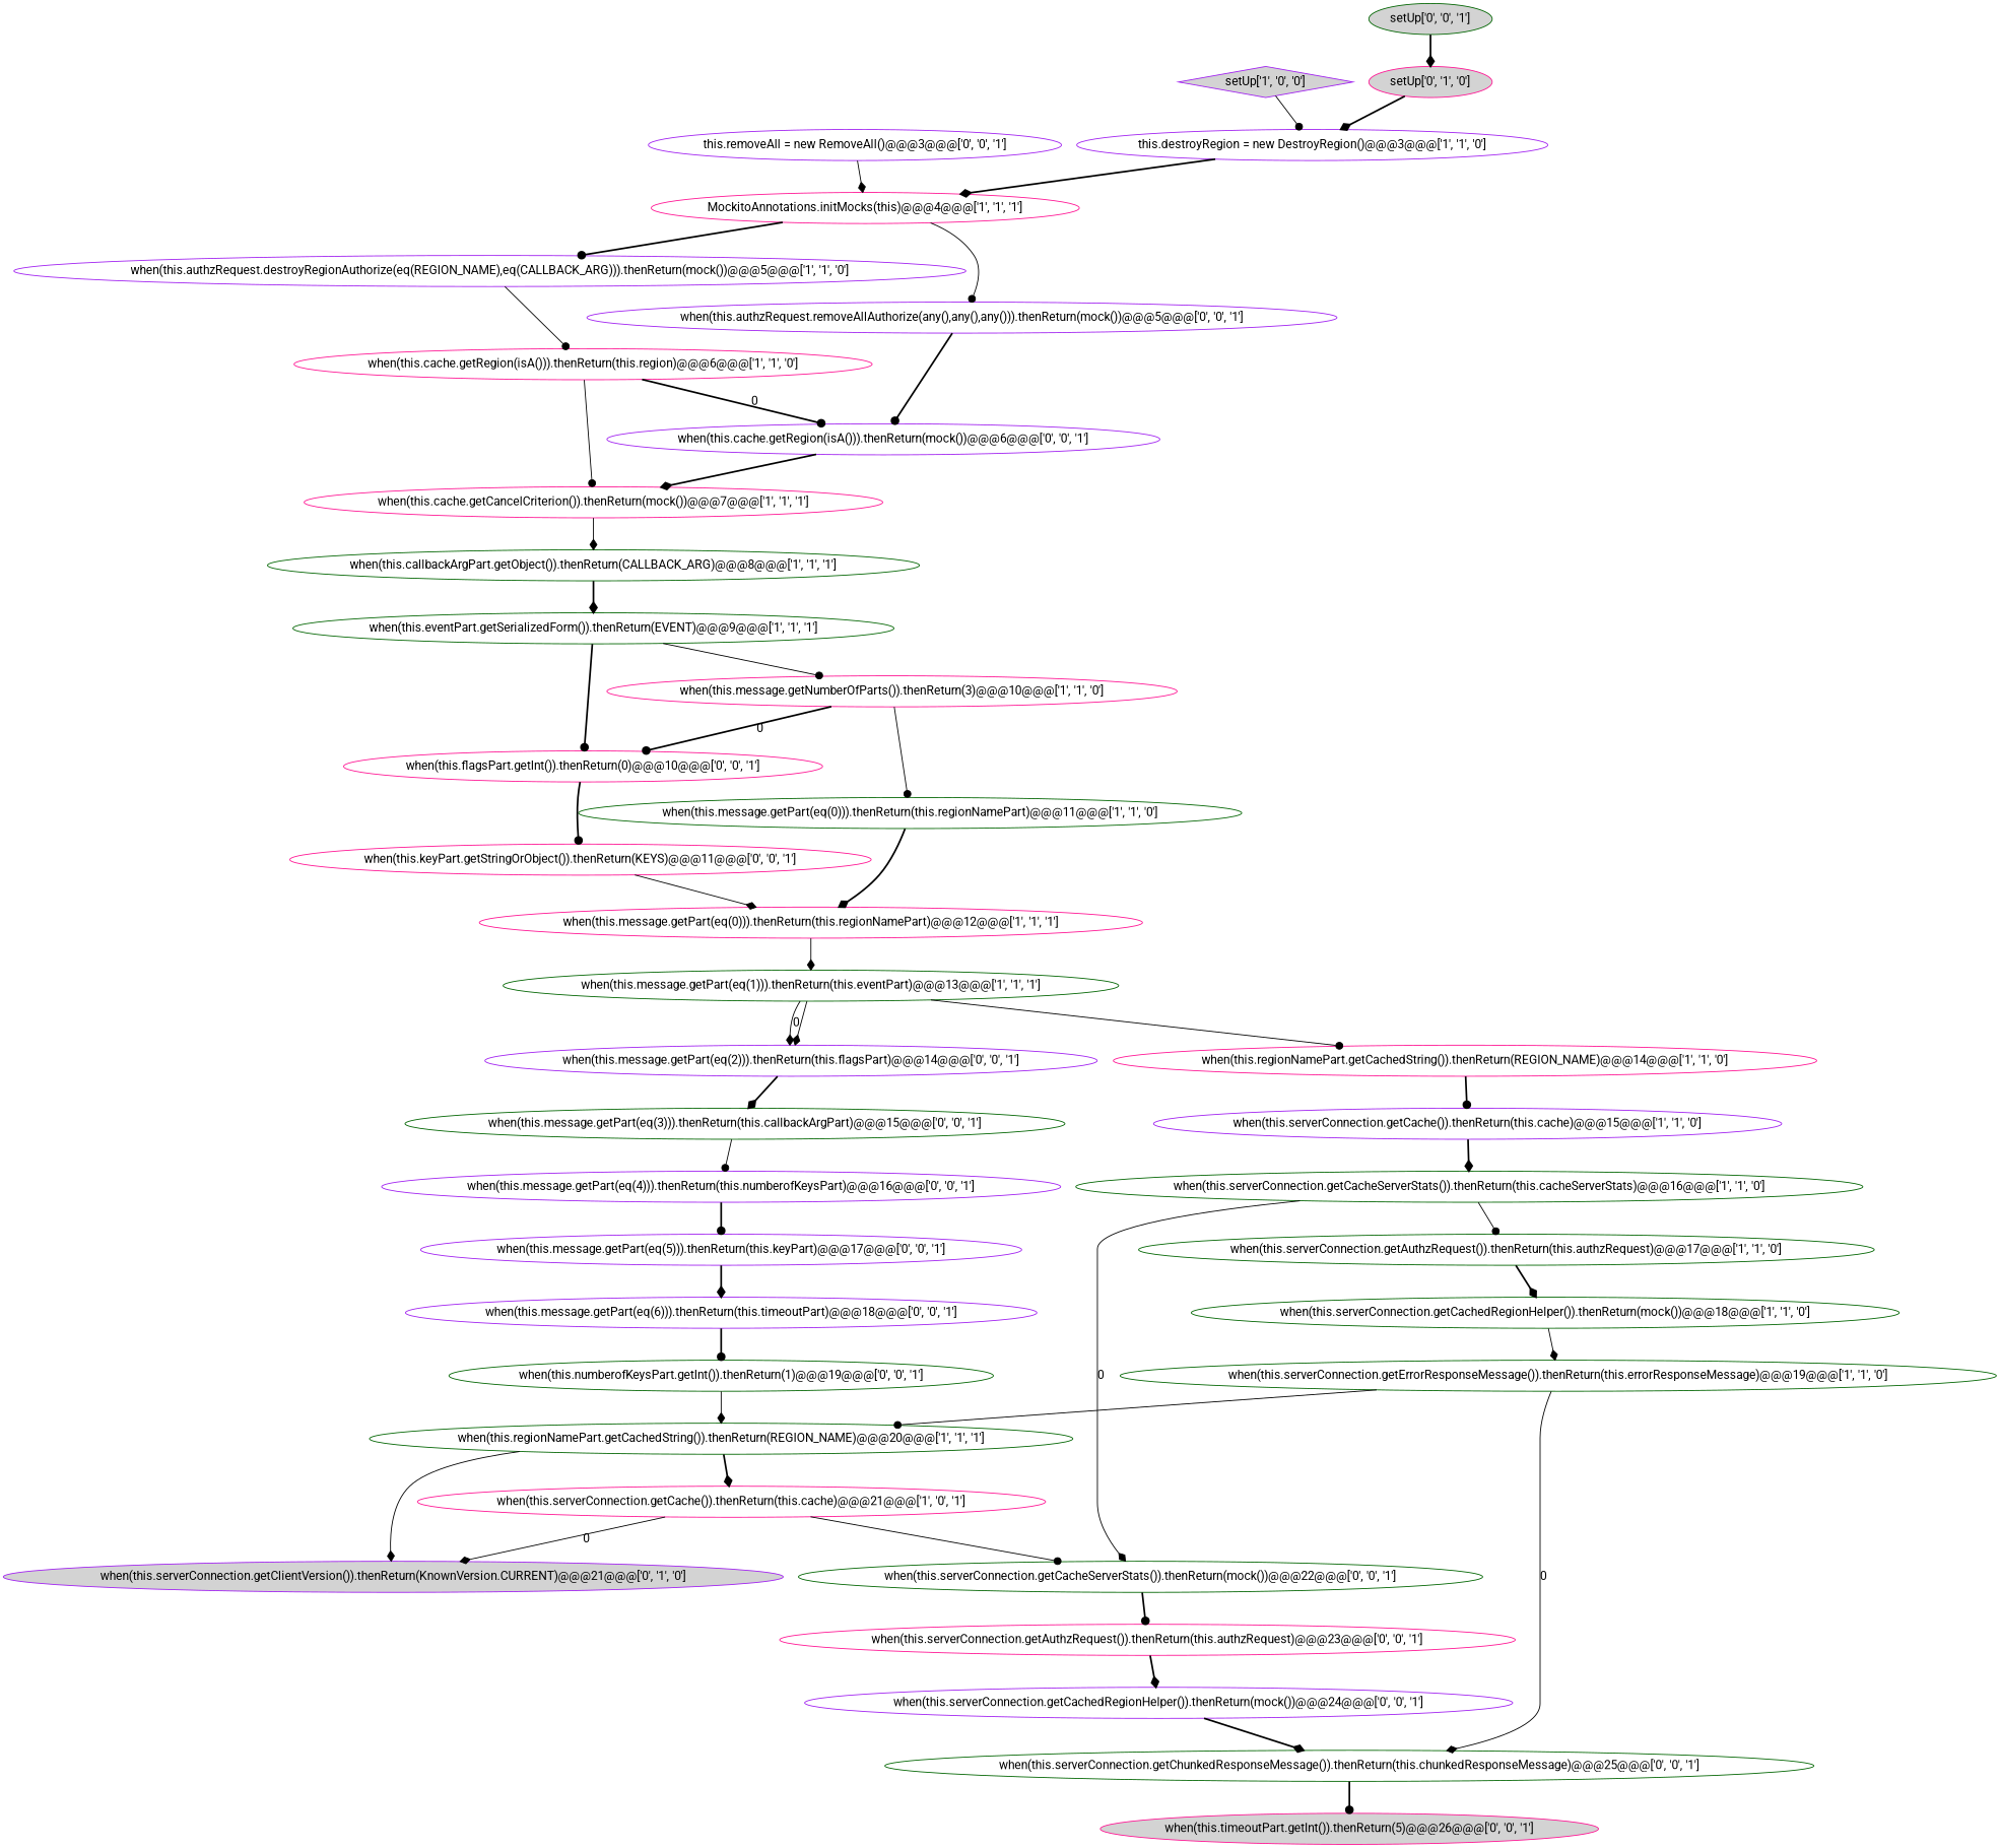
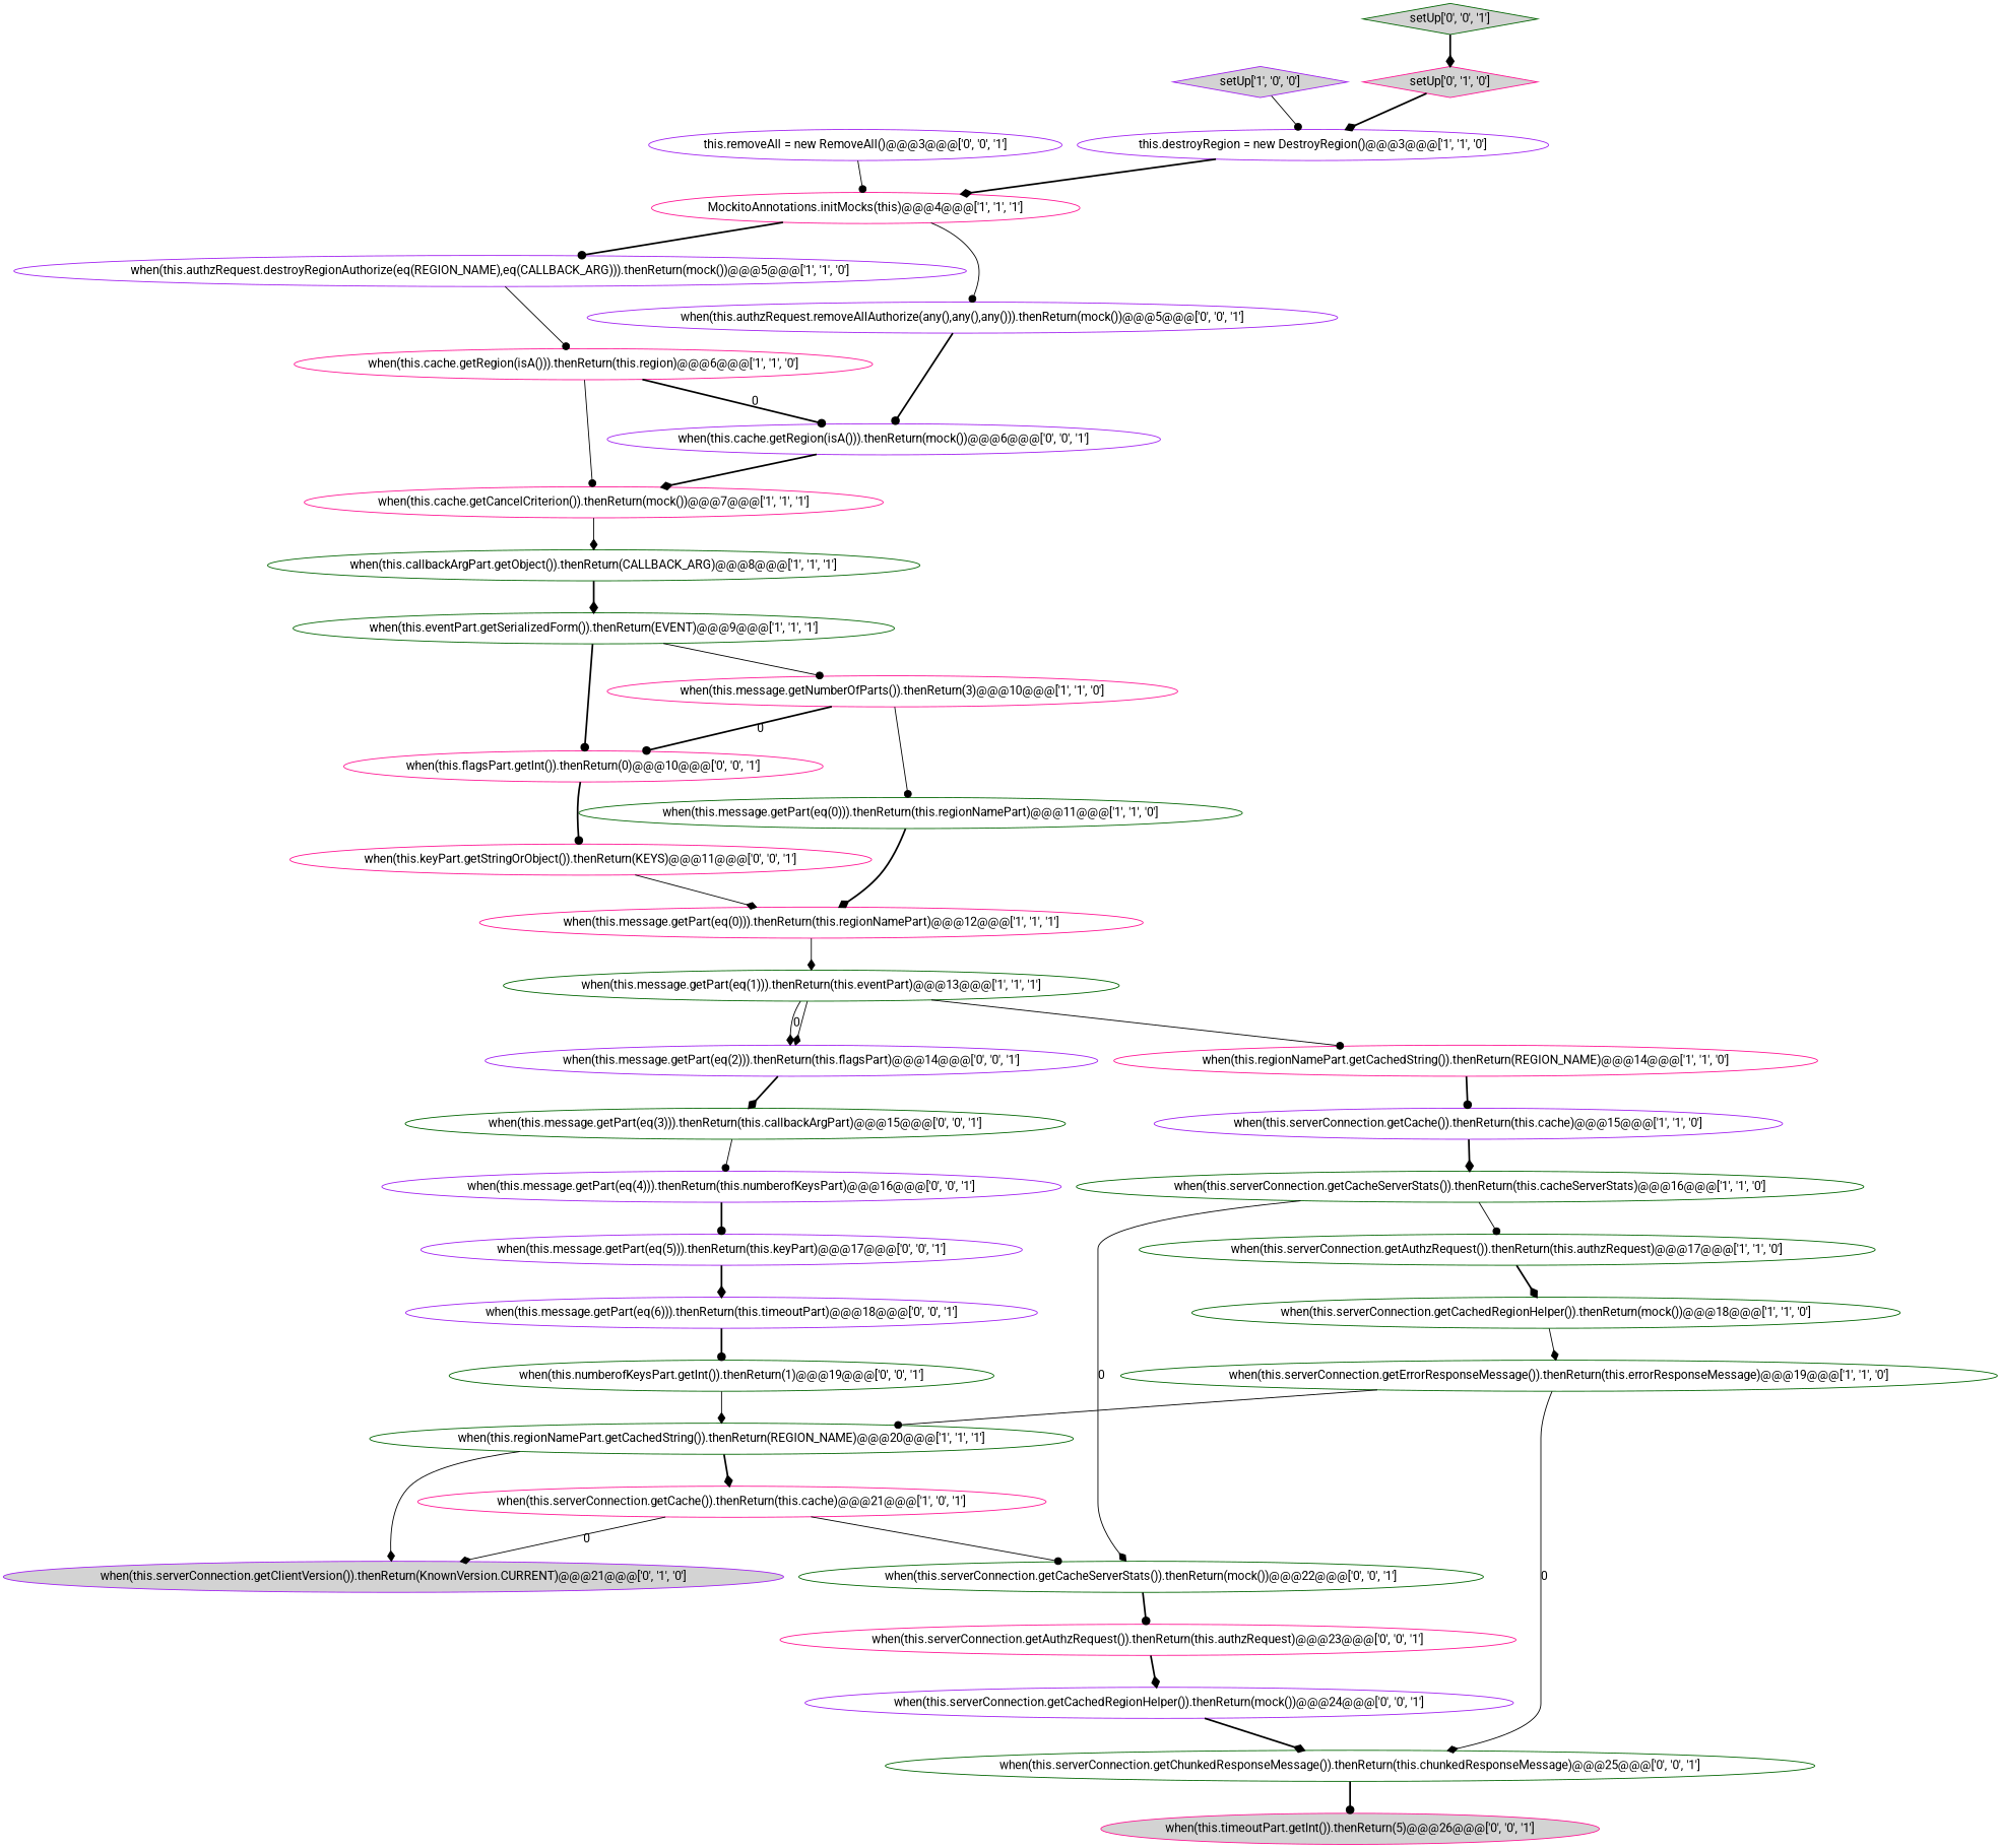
  digraph {
    fontname=Roboto
    node [color=darkgreen fillcolor=white fontname=Roboto shape=ellipse style=filled]
    edge [arrowhead=diamond fontname=Roboto style=bold]
    n1 [label="when(this.numberofKeysPart.getInt()).thenReturn(1)@@@19@@@['0', '0', '1']"]
    n2 [label="when(this.regionNamePart.getCachedString()).thenReturn(REGION_NAME)@@@20@@@['1', '1', '1']"]
    n3 [color=purple fillcolor=lightgray label="when(this.serverConnection.getClientVersion()).thenReturn(KnownVersion.CURRENT)@@@21@@@['0', '1', '0']"]
    n4 [color=deeppink label="when(this.serverConnection.getCache()).thenReturn(this.cache)@@@21@@@['1', '0', '1']"]
    n5 [color=deeppink label="MockitoAnnotations.initMocks(this)@@@4@@@['1', '1', '1']"]
    n6 [color=purple label="when(this.authzRequest.destroyRegionAuthorize(eq(REGION_NAME),eq(CALLBACK_ARG))).thenReturn(mock())@@@5@@@['1', '1', '0']"]
    n7 [color=purple label="when(this.authzRequest.removeAllAuthorize(any(),any(),any())).thenReturn(mock())@@@5@@@['0', '0', '1']"]
    n8 [color=deeppink label="when(this.cache.getRegion(isA())).thenReturn(this.region)@@@6@@@['1', '1', '0']"]
    n9 [color=purple label="when(this.cache.getRegion(isA())).thenReturn(mock())@@@6@@@['0', '0', '1']"]
    n10 [color=purple label="when(this.message.getPart(eq(2))).thenReturn(this.flagsPart)@@@14@@@['0', '0', '1']"]
    n11 [label="when(this.message.getPart(eq(3))).thenReturn(this.callbackArgPart)@@@15@@@['0', '0', '1']"]
    n12 [color=purple label="when(this.message.getPart(eq(4))).thenReturn(this.numberofKeysPart)@@@16@@@['0', '0', '1']"]
    n13 [color=purple label="this.removeAll = new RemoveAll()@@@3@@@['0', '0', '1']"]
    n14 [color=purple label="when(this.serverConnection.getCachedRegionHelper()).thenReturn(mock())@@@24@@@['0', '0', '1']"]
    n15 [label="when(this.serverConnection.getChunkedResponseMessage()).thenReturn(this.chunkedResponseMessage)@@@25@@@['0', '0', '1']"]
    n16 [color=deeppink fillcolor=lightgray label="when(this.timeoutPart.getInt()).thenReturn(5)@@@26@@@['0', '0', '1']"]
    n17 [label="when(this.serverConnection.getCacheServerStats()).thenReturn(mock())@@@22@@@['0', '0', '1']"]
    n18 [color=purple fillcolor=lightgray label="setUp['1', '0', '0']" shape=diamond]
    n19 [color=purple label="this.destroyRegion = new DestroyRegion()@@@3@@@['1', '1', '0']"]
-   n20 [fillcolor=lightgray label="setUp['0', '0', '1']"]
-   n21 [color=deeppink fillcolor=lightgray label="setUp['0', '1', '0']"]
+   n20 [fillcolor=lightgray label="setUp['0', '0', '1']" shape=diamond]
+   n21 [color=deeppink fillcolor=lightgray label="setUp['0', '1', '0']" shape=diamond]
    n22 [color=purple label="when(this.message.getPart(eq(6))).thenReturn(this.timeoutPart)@@@18@@@['0', '0', '1']"]
    n23 [color=deeppink label="when(this.keyPart.getStringOrObject()).thenReturn(KEYS)@@@11@@@['0', '0', '1']"]
    n24 [color=deeppink label="when(this.message.getPart(eq(0))).thenReturn(this.regionNamePart)@@@12@@@['1', '1', '1']"]
    n25 [label="when(this.message.getPart(eq(1))).thenReturn(this.eventPart)@@@13@@@['1', '1', '1']"]
    n26 [color=deeppink label="when(this.cache.getCancelCriterion()).thenReturn(mock())@@@7@@@['1', '1', '1']"]
    n27 [label="when(this.callbackArgPart.getObject()).thenReturn(CALLBACK_ARG)@@@8@@@['1', '1', '1']"]
    n28 [color=deeppink label="when(this.serverConnection.getAuthzRequest()).thenReturn(this.authzRequest)@@@23@@@['0', '0', '1']"]
    n29 [color=purple label="when(this.message.getPart(eq(5))).thenReturn(this.keyPart)@@@17@@@['0', '0', '1']"]
    n30 [label="when(this.eventPart.getSerializedForm()).thenReturn(EVENT)@@@9@@@['1', '1', '1']"]
    n31 [color=deeppink label="when(this.message.getNumberOfParts()).thenReturn(3)@@@10@@@['1', '1', '0']"]
    n32 [color=deeppink label="when(this.flagsPart.getInt()).thenReturn(0)@@@10@@@['0', '0', '1']"]
    n33 [label="when(this.serverConnection.getAuthzRequest()).thenReturn(this.authzRequest)@@@17@@@['1', '1', '0']"]
    n34 [label="when(this.serverConnection.getCachedRegionHelper()).thenReturn(mock())@@@18@@@['1', '1', '0']"]
    n35 [label="when(this.serverConnection.getErrorResponseMessage()).thenReturn(this.errorResponseMessage)@@@19@@@['1', '1', '0']"]
    n36 [label="when(this.message.getPart(eq(0))).thenReturn(this.regionNamePart)@@@11@@@['1', '1', '0']"]
    n37 [color=deeppink label="when(this.regionNamePart.getCachedString()).thenReturn(REGION_NAME)@@@14@@@['1', '1', '0']"]
    n38 [color=purple label="when(this.serverConnection.getCache()).thenReturn(this.cache)@@@15@@@['1', '1', '0']"]
    n39 [label="when(this.serverConnection.getCacheServerStats()).thenReturn(this.cacheServerStats)@@@16@@@['1', '1', '0']"]
    n1 -> n2 [style=solid]
    n2 -> n3 [style=solid]
    n2 -> n4
    n4 -> n3 [label=0 style=solid]
    n4 -> n17 [arrowhead=dot style=solid]
    n5 -> n6 [arrowhead=dot]
    n5 -> n7 [arrowhead=dot style=solid]
    n6 -> n8 [arrowhead=dot style=solid]
    n7 -> n9 [arrowhead=dot]
    n8 -> n9 [arrowhead=dot label=0]
    n8 -> n26 [arrowhead=dot style=solid]
    n9 -> n26
    n10 -> n11
    n11 -> n12 [arrowhead=dot style=solid]
    n12 -> n29 [arrowhead=dot]
-   n13 -> n5 [style=solid]
+   n13 -> n5 [arrowhead=dot style=solid]
    n14 -> n15
    n15 -> n16 [arrowhead=dot]
    n17 -> n28 [arrowhead=dot]
    n18 -> n19 [arrowhead=dot style=solid]
    n19 -> n5
    n20 -> n21
    n21 -> n19
    n22 -> n1 [arrowhead=dot]
    n23 -> n24 [style=solid]
    n24 -> n25 [style=solid]
    n25 -> n10 [style=solid]
    n25 -> n10 [label=0 style=solid]
    n25 -> n37 [arrowhead=dot style=solid]
    n26 -> n27 [style=solid]
    n27 -> n30
    n28 -> n14
    n29 -> n22
    n30 -> n31 [arrowhead=dot style=solid]
    n30 -> n32 [arrowhead=dot]
    n31 -> n32 [arrowhead=dot label=0]
    n31 -> n36 [arrowhead=dot style=solid]
    n32 -> n23 [arrowhead=dot]
    n33 -> n34
    n34 -> n35 [style=solid]
    n35 -> n2 [arrowhead=dot style=solid]
    n35 -> n15 [label=0 style=solid]
    n36 -> n24
    n37 -> n38 [arrowhead=dot]
    n38 -> n39
    n39 -> n17 [label=0 style=solid]
    n39 -> n33 [arrowhead=dot style=solid]
  }
